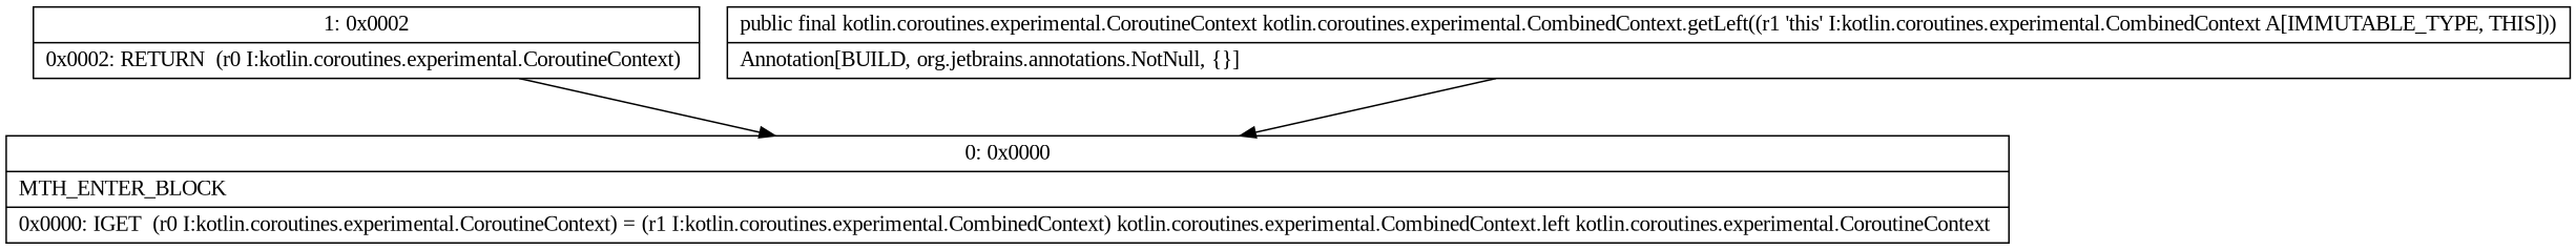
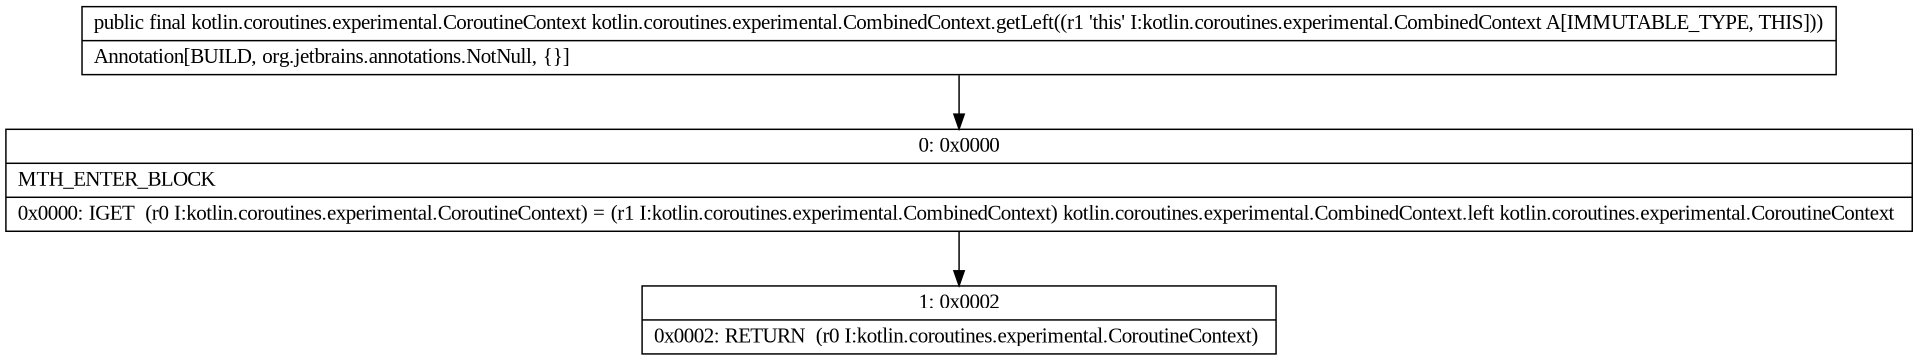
  digraph {
    fontname="Liberation Serif"
    node [shape=record fontname="Liberation Serif"]
    edge [fontname="Liberation Serif"]
    n1 [label="{0\:\ 0x0000|MTH_ENTER_BLOCK\l|0x0000: IGET  (r0 I:kotlin.coroutines.experimental.CoroutineContext) = (r1 I:kotlin.coroutines.experimental.CombinedContext) kotlin.coroutines.experimental.CombinedContext.left kotlin.coroutines.experimental.CoroutineContext \l}"]
    n2 [label="{1\:\ 0x0002|0x0002: RETURN  (r0 I:kotlin.coroutines.experimental.CoroutineContext) \l}"]
    n3 [label="{public final kotlin.coroutines.experimental.CoroutineContext kotlin.coroutines.experimental.CombinedContext.getLeft((r1 'this' I:kotlin.coroutines.experimental.CombinedContext A[IMMUTABLE_TYPE, THIS]))  | Annotation[BUILD, org.jetbrains.annotations.NotNull, \{\}]\l}"]
-   n2 -> n1
+   n1 -> n2
    n3 -> n1
  }
